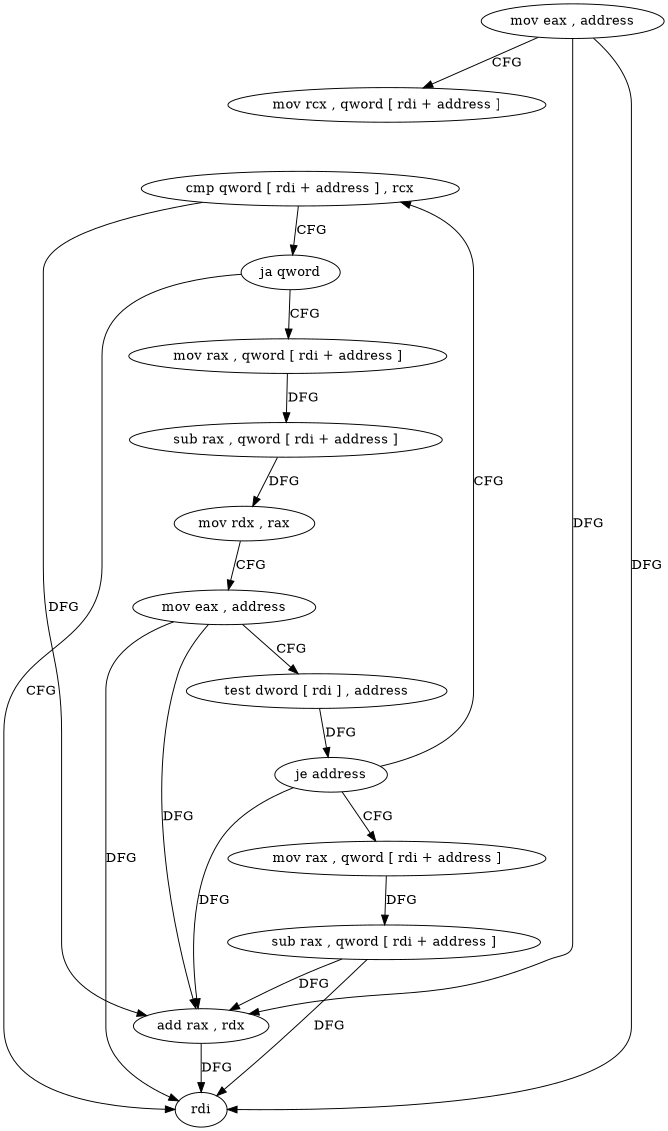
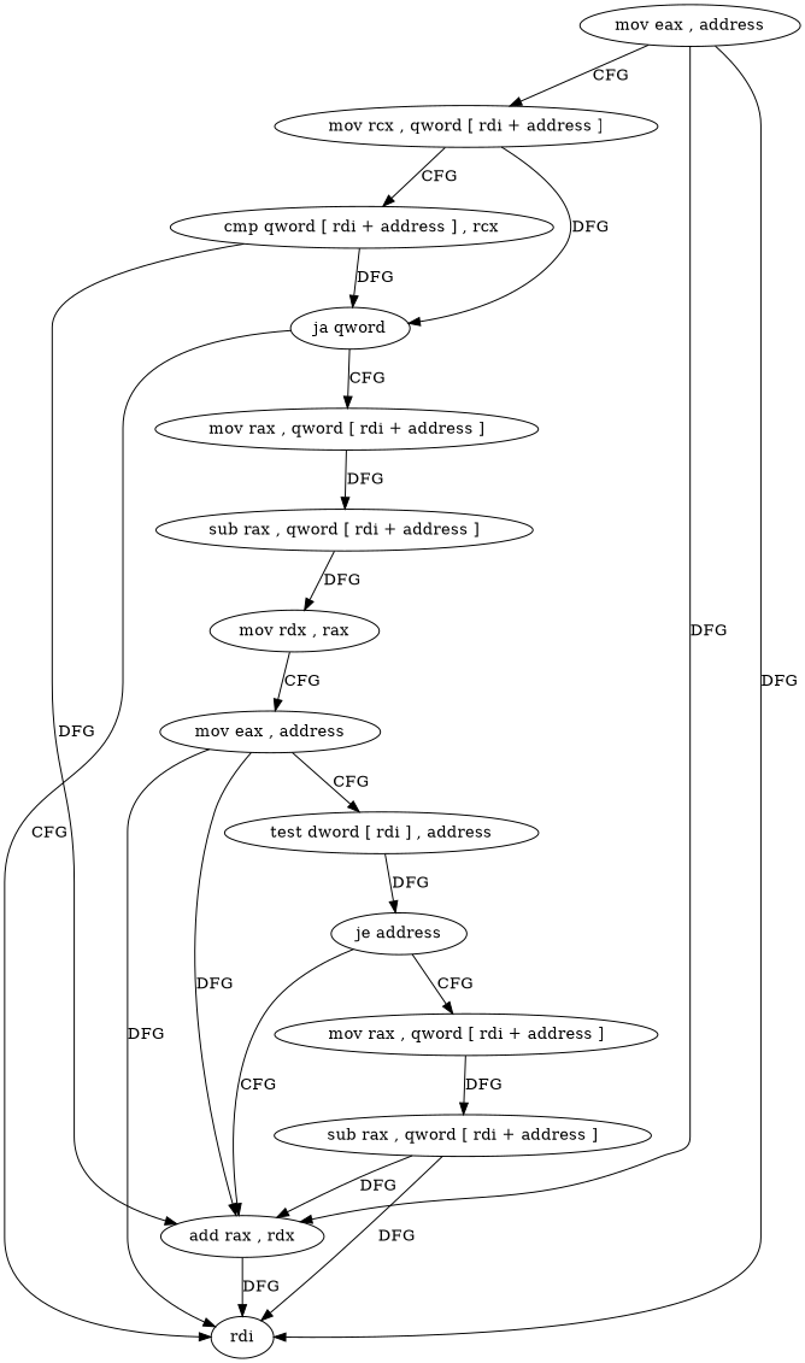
  digraph {
    n1 [label="mov eax , address"]
    n2 [label="mov rcx , qword [ rdi + address ]"]
    n3 [label=rdi]
    n4 [label="add rax , rdx"]
    n5 [label="cmp qword [ rdi + address ] , rcx"]
    n6 [label="ja qword"]
    n7 [label="mov rax , qword [ rdi + address ]"]
    n8 [label="sub rax , qword [ rdi + address ]"]
    n9 [label="mov rdx , rax"]
    n10 [label="mov eax , address"]
    n11 [label="test dword [ rdi ] , address"]
    n12 [label="je address"]
    n13 [label="mov rax , qword [ rdi + address ]"]
    n14 [label="sub rax , qword [ rdi + address ]"]
    n1 -> n2 [label=CFG]
    n1 -> n3 [label=DFG]
    n1 -> n4 [label=DFG]
-   n12 -> n5 [label=CFG]
+   n2 -> n5 [label=CFG]
+   n2 -> n6 [label=DFG]
    n4 -> n3 [label=DFG]
    n5 -> n4 [label=DFG]
-   n5 -> n6 [label=CFG]
+   n5 -> n6 [label=DFG]
    n6 -> n3 [label=CFG]
    n6 -> n7 [label=CFG]
    n7 -> n8 [label=DFG]
    n8 -> n9 [label=DFG]
    n9 -> n10 [label=CFG]
    n10 -> n3 [label=DFG]
    n10 -> n4 [label=DFG]
    n10 -> n11 [label=CFG]
    n11 -> n12 [label=DFG]
-   n12 -> n4 [label=DFG]
+   n12 -> n4 [label=CFG]
    n12 -> n13 [label=CFG]
    n13 -> n14 [label=DFG]
    n14 -> n3 [label=DFG]
    n14 -> n4 [label=DFG]
  }
